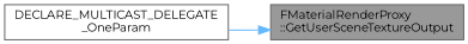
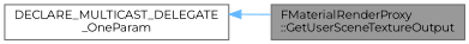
  digraph {
    rankdir=RL
    fontname=Montserrat
    node [fontname=Montserrat fontsize=10 shape=box style=filled]
    n1 [color=gray40 fillcolor=grey60 fontcolor=black height=0.2 label="FMaterialRenderProxy\l::GetUserSceneTextureOutput" width=0.4]
    n2 [color=grey40 fillcolor=white height=0.2 label="DECLARE_MULTICAST_DELEGATE\l_OneParam" width=0.4]
-   n1 -> n2 [color=steelblue1 dir=back fontname=Montserrat fontsize=10 labelfontname=Helvetica labelfontsize=10 style=solid]
+   n2 -> n1 [color=steelblue1 dir=back fontname=Montserrat fontsize=10 labelfontname=Helvetica labelfontsize=10 style=solid]
  }
